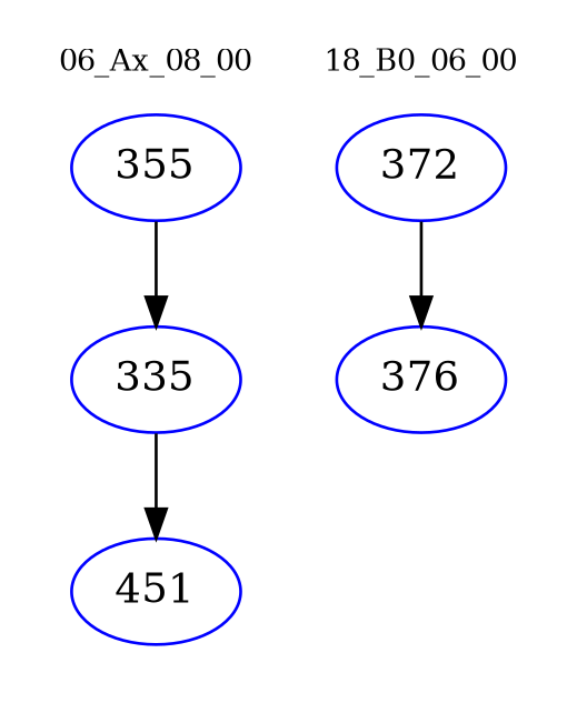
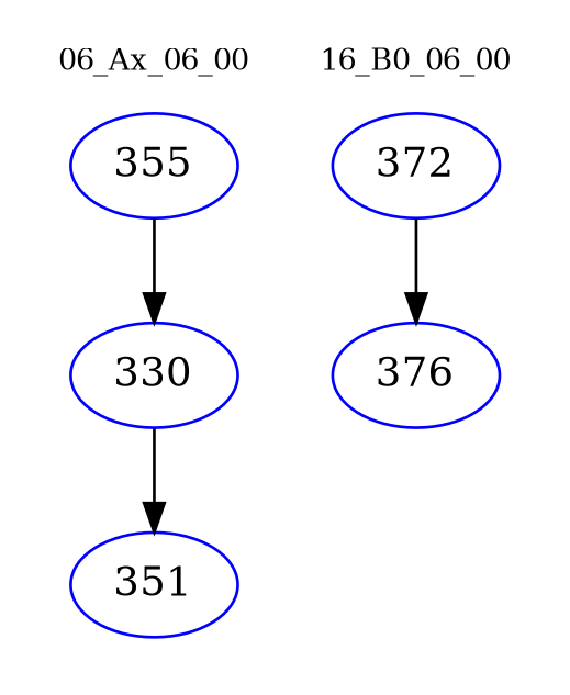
  digraph {
    node [color=blue]
    edge [color=black]
    n1 [label=355]
-   n2 [label=335]
-   n3 [label=451]
+   n2 [label=330]
+   n3 [label=351]
    n4 [label=372]
    n5 [label=376]
    subgraph cluster_1 {
      color=white
      fontsize=10
-     label="06_Ax_08_00"
+     label="06_Ax_06_00"
      n1
      n2
      n3
    }
    subgraph cluster_2 {
      color=white
      fontsize=10
-     label="18_B0_06_00"
+     label="16_B0_06_00"
      n4
      n5
    }
    n1 -> n2
    n2 -> n3
    n4 -> n5
  }
